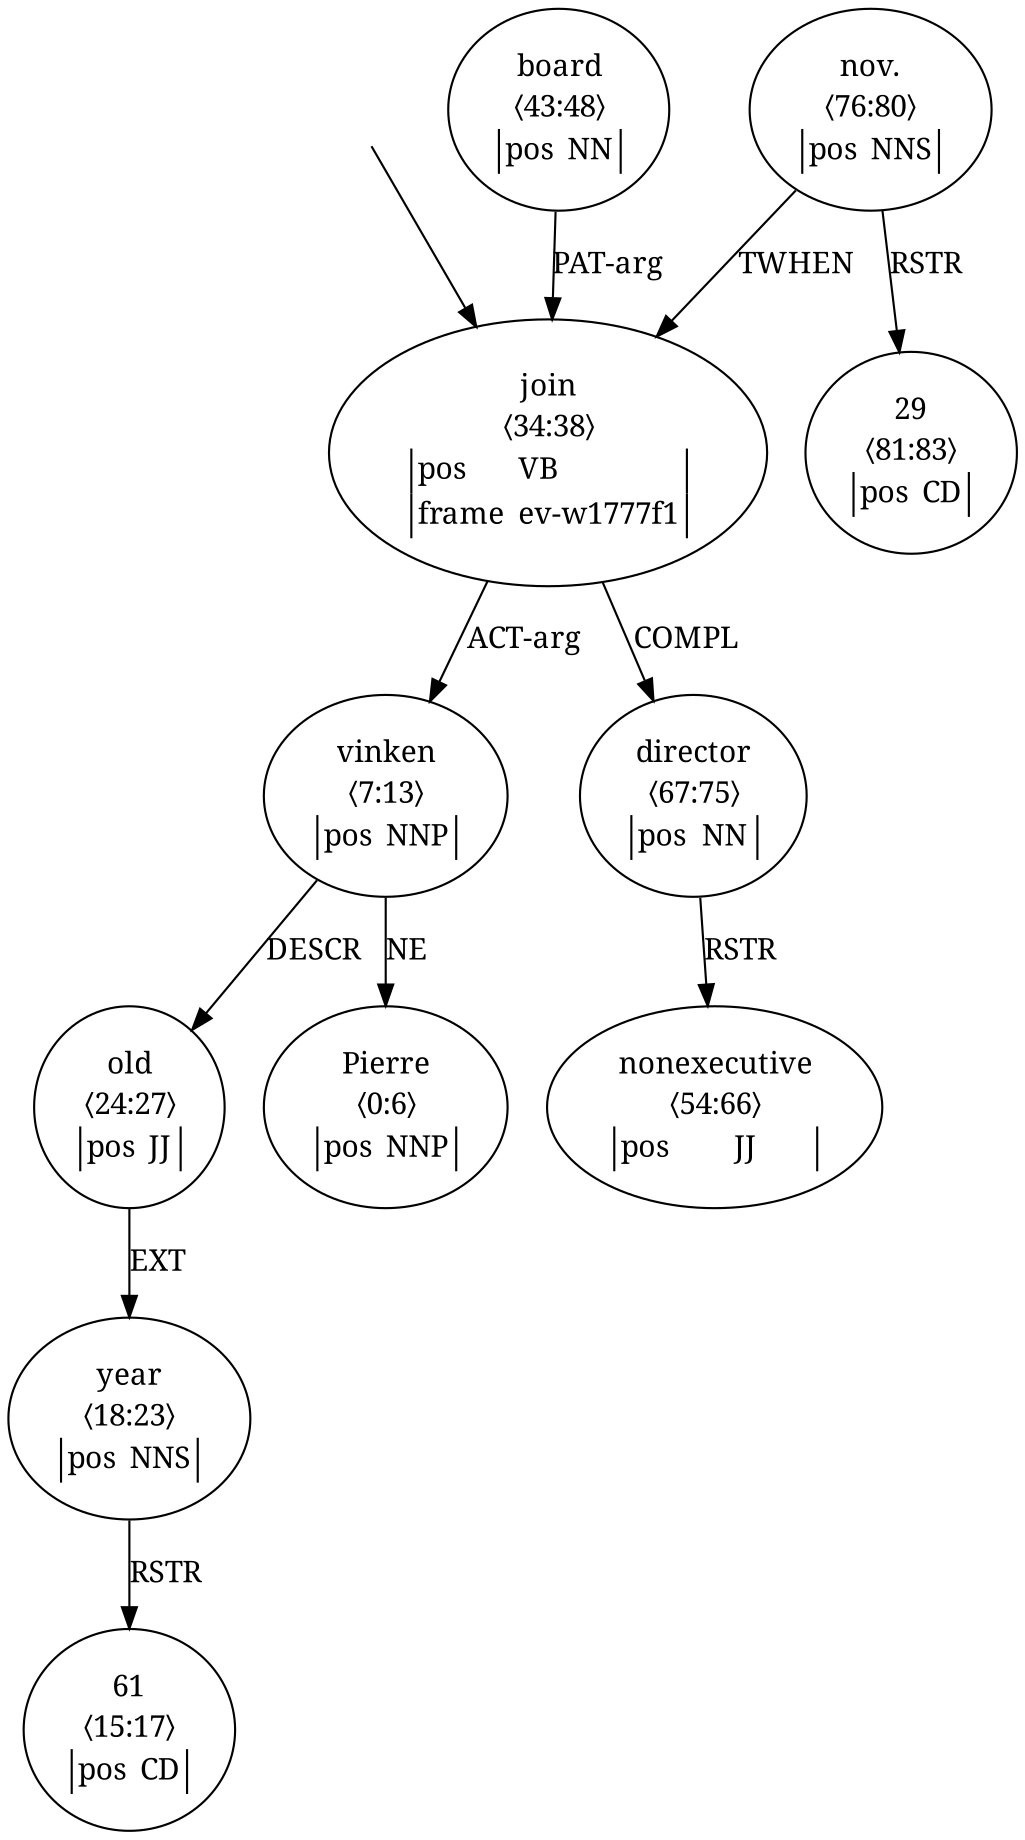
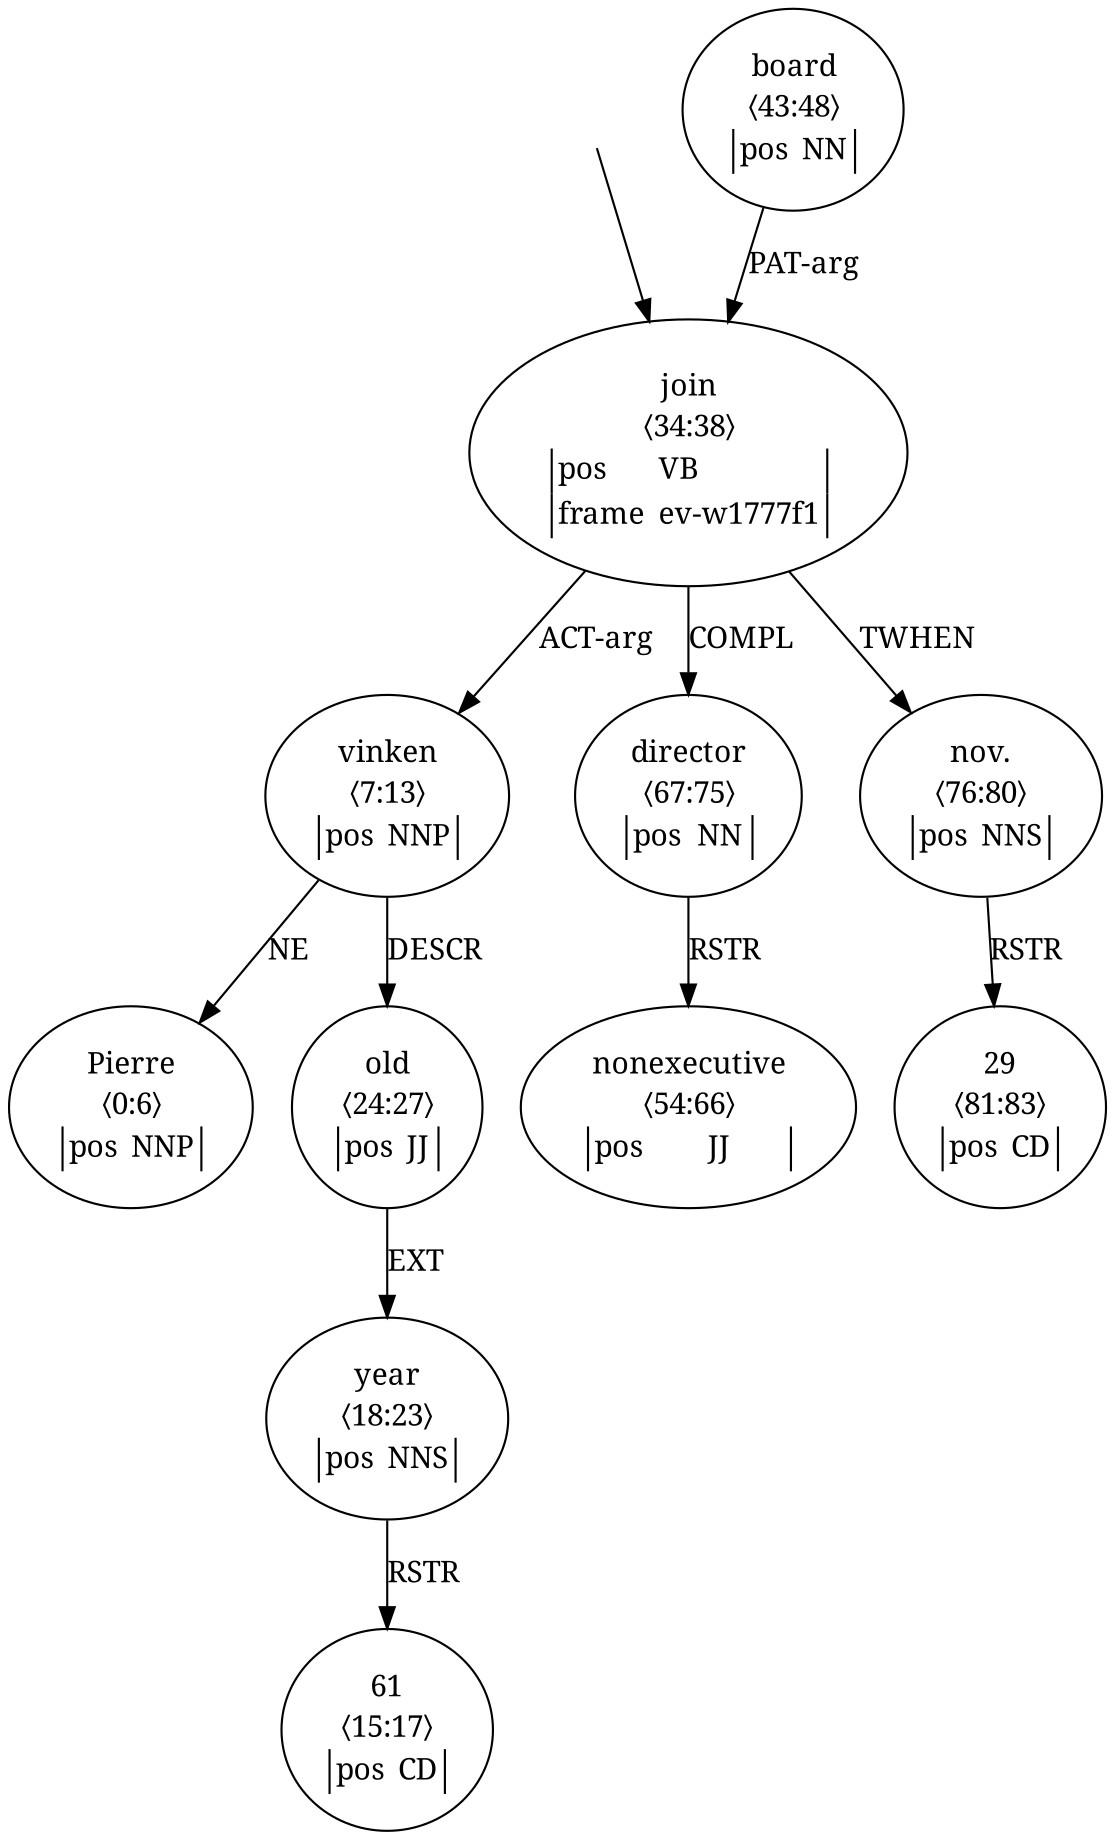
  digraph {
    fontname="Noto Serif"
    node [fontname="Noto Serif"]
    edge [fontname="Noto Serif"]
    top [style=invis]
    n2 [label=<<table align="center" border="0" cellspacing="0"><tr><td colspan="2">join</td></tr><tr><td colspan="2">〈34:38〉</td></tr><tr><td sides="l" border="1" align="left">pos</td><td sides="r" border="1" align="left">VB</td></tr><tr><td sides="l" border="1" align="left">frame</td><td sides="r" border="1" align="left">ev-w1777f1</td></tr></table>>]
    n3 [label=<<table align="center" border="0" cellspacing="0"><tr><td colspan="2">vinken</td></tr><tr><td colspan="2">〈7:13〉</td></tr><tr><td sides="l" border="1" align="left">pos</td><td sides="r" border="1" align="left">NNP</td></tr></table>>]
    n4 [label=<<table align="center" border="0" cellspacing="0"><tr><td colspan="2">director</td></tr><tr><td colspan="2">〈67:75〉</td></tr><tr><td sides="l" border="1" align="left">pos</td><td sides="r" border="1" align="left">NN</td></tr></table>>]
    n5 [label=<<table align="center" border="0" cellspacing="0"><tr><td colspan="2">nov.</td></tr><tr><td colspan="2">〈76:80〉</td></tr><tr><td sides="l" border="1" align="left">pos</td><td sides="r" border="1" align="left">NNS</td></tr></table>>]
    n6 [label=<<table align="center" border="0" cellspacing="0"><tr><td colspan="2">Pierre</td></tr><tr><td colspan="2">〈0:6〉</td></tr><tr><td sides="l" border="1" align="left">pos</td><td sides="r" border="1" align="left">NNP</td></tr></table>>]
    n7 [label=<<table align="center" border="0" cellspacing="0"><tr><td colspan="2">old</td></tr><tr><td colspan="2">〈24:27〉</td></tr><tr><td sides="l" border="1" align="left">pos</td><td sides="r" border="1" align="left">JJ</td></tr></table>>]
    n8 [label=<<table align="center" border="0" cellspacing="0"><tr><td colspan="2">board</td></tr><tr><td colspan="2">〈43:48〉</td></tr><tr><td sides="l" border="1" align="left">pos</td><td sides="r" border="1" align="left">NN</td></tr></table>>]
    n9 [label=<<table align="center" border="0" cellspacing="0"><tr><td colspan="2">nonexecutive</td></tr><tr><td colspan="2">〈54:66〉</td></tr><tr><td sides="l" border="1" align="left">pos</td><td sides="r" border="1" align="left">JJ</td></tr></table>>]
    n10 [label=<<table align="center" border="0" cellspacing="0"><tr><td colspan="2">29</td></tr><tr><td colspan="2">〈81:83〉</td></tr><tr><td sides="l" border="1" align="left">pos</td><td sides="r" border="1" align="left">CD</td></tr></table>>]
    n11 [label=<<table align="center" border="0" cellspacing="0"><tr><td colspan="2">year</td></tr><tr><td colspan="2">〈18:23〉</td></tr><tr><td sides="l" border="1" align="left">pos</td><td sides="r" border="1" align="left">NNS</td></tr></table>>]
    n12 [label=<<table align="center" border="0" cellspacing="0"><tr><td colspan="2">61</td></tr><tr><td colspan="2">〈15:17〉</td></tr><tr><td sides="l" border="1" align="left">pos</td><td sides="r" border="1" align="left">CD</td></tr></table>>]
    top -> n2
    n2 -> n3 [label="ACT-arg"]
    n2 -> n4 [label=COMPL]
-   n5 -> n2 [label=TWHEN]
+   n2 -> n5 [label=TWHEN]
    n3 -> n6 [label=NE]
    n3 -> n7 [label=DESCR]
    n4 -> n9 [label=RSTR]
    n5 -> n10 [label=RSTR]
    n7 -> n11 [label=EXT]
    n8 -> n2 [label="PAT-arg"]
    n11 -> n12 [label=RSTR]
  }
